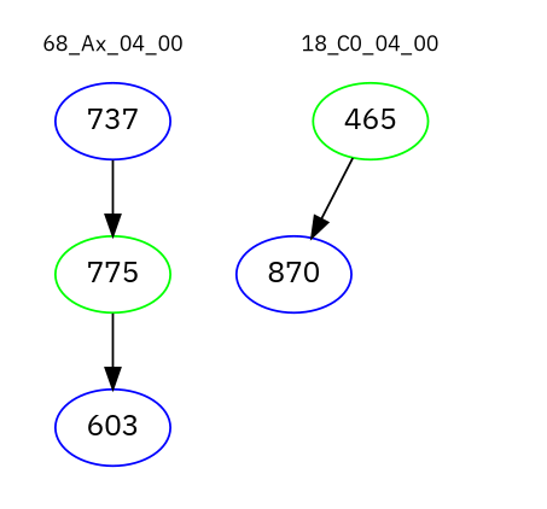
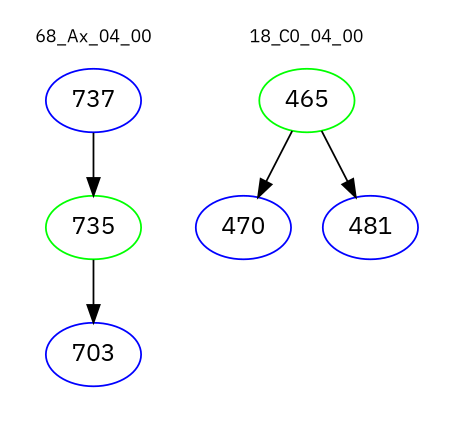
  digraph {
    fontname="IBM Plex Sans"
    node [color=blue fontname="IBM Plex Sans"]
    edge [color=black fontname="IBM Plex Sans"]
-   n1 [color=green label=775]
-   n2 [label=603]
+   n1 [color=green label=735]
+   n2 [label=703]
    n3 [label=737]
    n4 [color=green label=465]
-   n5 [label=870]
+   n5 [label=470]
+   n6 [label=481]
    subgraph cluster_1 {
      color=white
      fontsize=10
      label="68_Ax_04_00"
      n1
      n2
      n3
    }
    subgraph cluster_2 {
      color=white
      fontsize=10
      label="18_C0_04_00"
      n4
      n5
+     n6
    }
    n1 -> n2
    n3 -> n1
    n4 -> n5
+   n4 -> n6
  }
